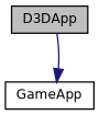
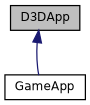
  digraph {
    node [color=black fontname=Helvetica fontsize=10 shape=record style=filled]
    n1 [fillcolor=grey75 fontcolor=black height=0.2 label=D3DApp width=0.4]
    n2 [fillcolor=white height=0.2 label=GameApp width=0.4]
-   n2 -> n1 [color=midnightblue dir=back fontname=Helvetica fontsize=10 labelfontname=Helvetica labelfontsize=10 style=solid]
+   n1 -> n2 [color=midnightblue dir=back fontname=Helvetica fontsize=10 labelfontname=Helvetica labelfontsize=10 style=solid]
  }
